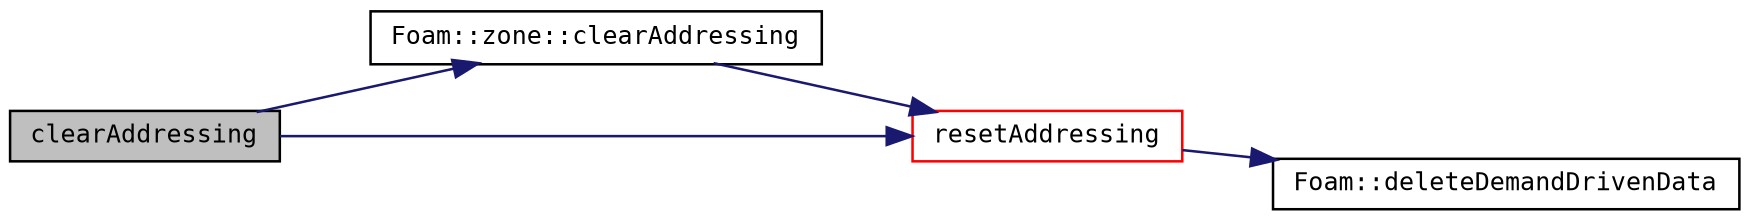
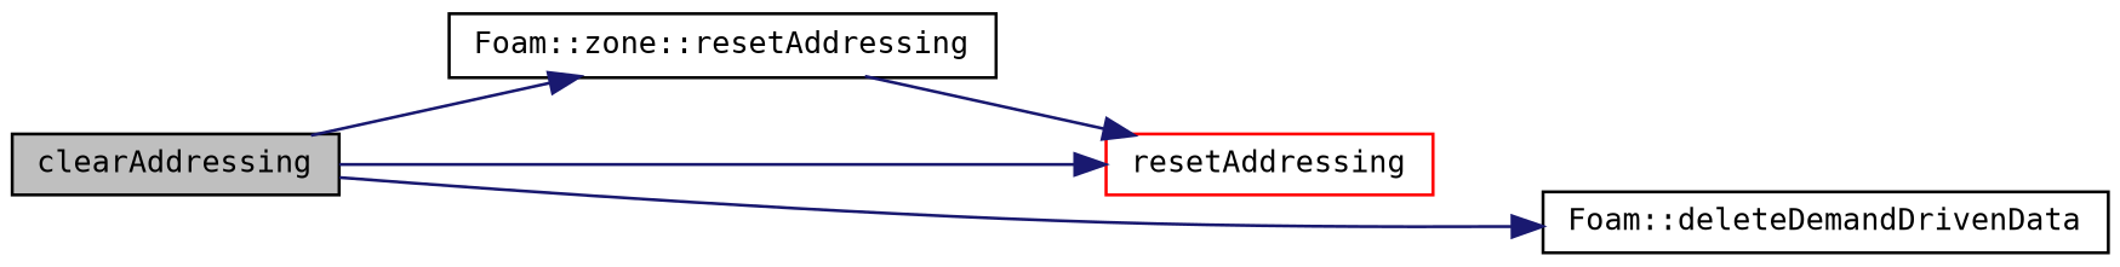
  digraph {
    fontname="DejaVu Sans Mono"
    rankdir=LR
    node [color=black fontname="DejaVu Sans Mono" fontsize=10 shape=record]
    edge [color=midnightblue fontname="DejaVu Sans Mono" fontsize=10 labelfontname=FreeSans labelfontsize=10 style=solid]
    n1 [fillcolor=grey75 fontcolor=black height=0.2 label=clearAddressing style=filled width=0.4]
-   n2 [height=0.2 label="Foam::zone::clearAddressing" width=0.4]
+   n2 [height=0.2 label="Foam::zone::resetAddressing" width=0.4]
    n3 [height=0.2 label="Foam::deleteDemandDrivenData" width=0.4]
    n4 [color=red height=0.2 label=resetAddressing width=0.4]
    n1 -> n2
-   n4 -> n3
+   n1 -> n3
    n1 -> n4
    n2 -> n4
  }
